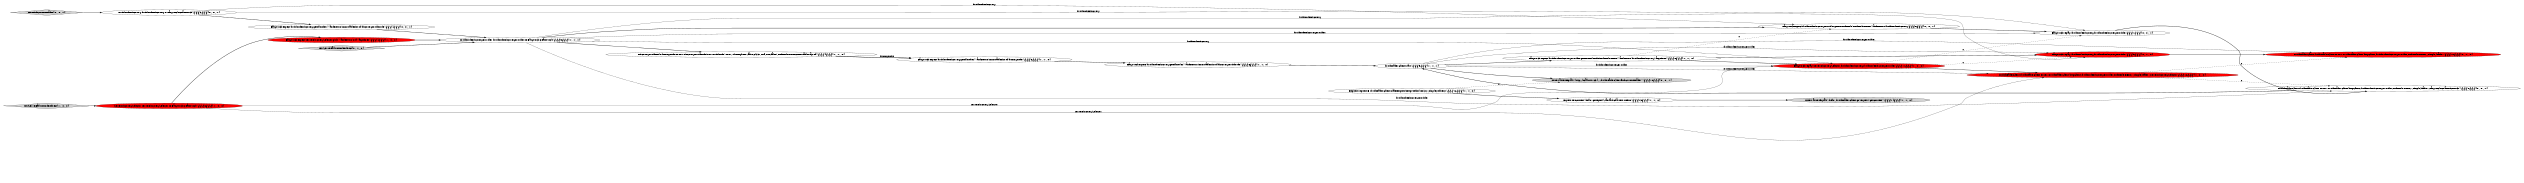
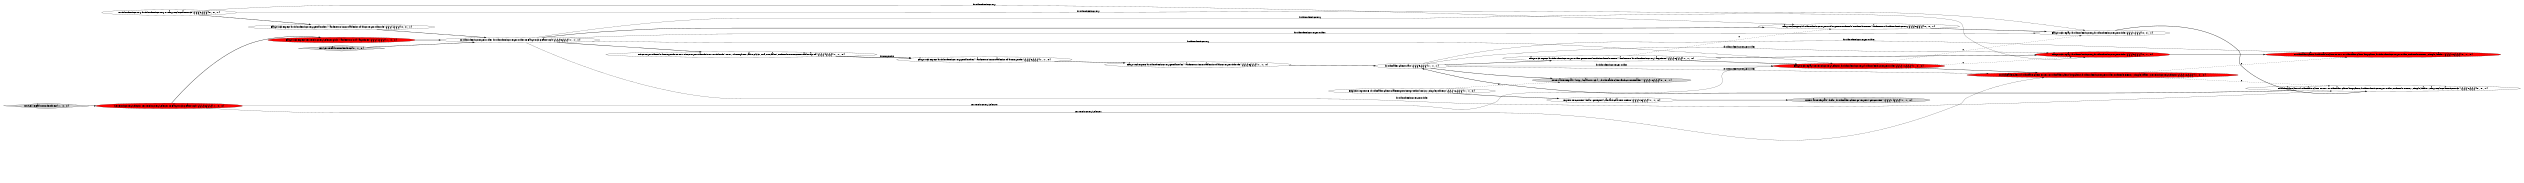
  digraph {
    rankdir=LR
    node [fillcolor=white shape=ellipse style=filled]
    edge [style=bold]
    n1 [label="druidLeaderClient.start()@@@9@@@['1', '1', '1']"]
    n2 [fillcolor=red label="DruidLeaderClient druidLeaderClient = new DruidLeaderClient(httpClient,druidNodeDiscoveryProvider,NodeRole.PEON,\"/simple/leader\",serverDiscoverySelector)@@@12@@@['1', '0', '0']"]
    n3 [fillcolor=lightgray label="Assert.assertEquals(\"http://localhost:1234/\",druidLeaderClient.findCurrentLeader())@@@10@@@['0', '0', '1']"]
    n4 [fillcolor=red label="EasyMock.replay(druidNodeDiscovery,druidNodeDiscoveryProvider)@@@9@@@['0', '1', '0']"]
    n5 [fillcolor=red label="EasyMock.replay(serverDiscoverySelector,druidNodeDiscovery,druidNodeDiscoveryProvider)@@@11@@@['1', '0', '0']"]
    n6 [label="EasyMock.expect(druidNodeDiscoveryProvider.getForNodeRole(NodeRole.PEON)).andReturn(druidNodeDiscovery).anyTimes()@@@8@@@['1', '1', '0']"]
    n7 [fillcolor=red label="DruidLeaderClient druidLeaderClient = new DruidLeaderClient(httpClient,druidNodeDiscoveryProvider,NodeRole.PEON,\"/simple/leader\")@@@10@@@['0', '1', '0']"]
    n8 [label="DruidLeaderClient druidLeaderClient = new DruidLeaderClient(httpClient,druidNodeDiscoveryProvider,NodeRole.PEON,\"/simple/leader\",EasyMock.createNiceMock())@@@8@@@['0', '0', '1']"]
    n9 [label="EasyMock.replay(druidNodeDiscovery,druidNodeDiscoveryProvider)@@@7@@@['0', '0', '1']"]
    n10 [label="EasyMock.expect(druidNodeDiscoveryProvider.getForNodeRole(NodeRole.PEON)).andReturn(druidNodeDiscovery)@@@6@@@['0', '0', '1']"]
    n11 [label="DruidNodeDiscoveryProvider druidNodeDiscoveryProvider = EasyMock.createMock()@@@5@@@['1', '1', '1']"]
    n12 [label="DiscoveryDruidNode dummyNode = new DiscoveryDruidNode(new DruidNode(\"test\",\"dummyhost\",false,64231,null,true,false),NodeRole.PEON,ImmutableMap.of())@@@4@@@['1', '1', '0']"]
    n13 [label="EasyMock.expect(druidNodeDiscovery.getAllNodes()).andReturn(ImmutableList.of(dummyNode))@@@5@@@['1', '1', '0']"]
    n14 [fillcolor=lightgray label="testServerFailureAndRedirect['1', '0', '0']" shape=diamond]
    n15 [fillcolor=red label="ServerDiscoverySelector serverDiscoverySelector = EasyMock.createMock()@@@3@@@['1', '0', '0']"]
    n16 [fillcolor=red label="EasyMock.expect(serverDiscoverySelector.pick()).andReturn(null).anyTimes()@@@4@@@['1', '0', '0']"]
    n17 [label="EasyMock.expect(druidNodeDiscovery.getAllNodes()).andReturn(ImmutableList.of(discoveryDruidNode))@@@6@@@['1', '1', '0']"]
    n18 [label="Request request = druidLeaderClient.makeRequest(HttpMethod.POST,\"/simple/redirect\")@@@12@@@['1', '1', '0']"]
    n19 [label="request.setContent(\"hello\".getBytes(StandardCharsets.UTF_8))@@@13@@@['1', '1', '0']"]
    n20 [fillcolor=lightgray label="Assert.assertEquals(\"hello\",druidLeaderClient.go(request).getContent())@@@14@@@['1', '1', '0']"]
    n21 [label="EasyMock.expect(druidNodeDiscovery.getAllNodes()).andReturn(ImmutableList.of(discoveryDruidNode))@@@4@@@['0', '0', '1']"]
-   n22 [fillcolor=lightgray label="testFindCurrentLeader['0', '0', '1']" shape=diamond]
    n23 [label="DruidNodeDiscovery druidNodeDiscovery = EasyMock.createMock()@@@3@@@['0', '0', '1']"]
    n24 [fillcolor=lightgray label="testServerFailureAndRedirect['0', '1', '0']" shape=diamond]
    n1 -> n2 [label=druidNodeDiscoveryProvider style=solid]
    n1 -> n3
    n1 -> n4 [label=druidNodeDiscoveryProvider style=solid]
    n1 -> n5 [label=druidNodeDiscoveryProvider style=solid]
    n1 -> n6
    n1 -> n7 [label=druidNodeDiscoveryProvider style=solid]
    n2 -> n7 [label=0 style=dashed]
    n2 -> n8 [label=0 style=dashed]
    n4 -> n7
    n5 -> n2
    n5 -> n4 [label=0 style=dashed]
    n5 -> n9 [label=0 style=dashed]
    n6 -> n4
    n6 -> n5
    n6 -> n10 [label=0 style=dashed]
    n8 -> n1
    n9 -> n8
    n10 -> n9
    n11 -> n4 [label=druidNodeDiscovery style=solid]
    n11 -> n5 [label=druidNodeDiscovery style=solid]
    n11 -> n8 [label=druidNodeDiscoveryProvider style=solid]
    n11 -> n9 [label=druidNodeDiscoveryProvider style=solid]
    n11 -> n10
    n11 -> n12
    n12 -> n13
    n12 -> n13 [label=dummyNode style=solid]
    n13 -> n17
    n14 -> n15
    n15 -> n2 [label=serverDiscoverySelector style=solid]
    n15 -> n5 [label=serverDiscoverySelector style=solid]
    n15 -> n16
    n16 -> n11
    n17 -> n1
    n18 -> n3 [label=0 style=dashed]
    n18 -> n19
    n19 -> n20
    n21 -> n11
-   n22 -> n23
    n23 -> n9 [label=druidNodeDiscovery style=solid]
    n23 -> n10 [label=druidNodeDiscovery style=solid]
    n23 -> n21
    n24 -> n11
  }
